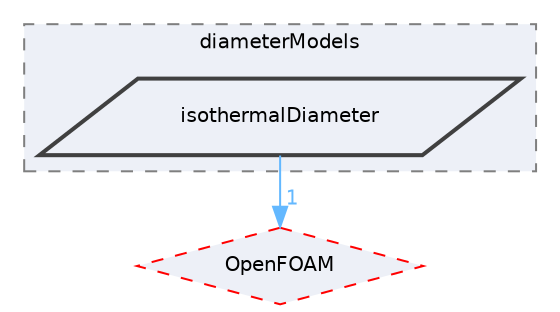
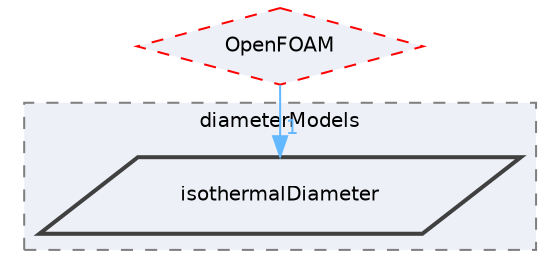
  digraph {
    compound=true
    node [fillcolor="#edf0f7" fontname=Helvetica fontsize=10]
    n1 [color=grey25 height=0.2 label=isothermalDiameter shape=parallelogram style="filled,bold" width=0.4]
    n2 [color=red height=0.2 label=OpenFOAM shape=diamond style="filled,dashed" width=0.4]
    subgraph cluster_1 {
      bgcolor="#edf0f7"
      fontname=Helvetica
      fontsize=10
      label=diameterModels
      pencolor=grey50
      style="filled,dashed"
      n1
    }
-   n1 -> n2 [color=steelblue1 fontcolor=steelblue1 fontname=Helvetica fontsize=10 headlabel=1 labeldistance=1.5 labelfontname=Helvetica labelfontsize=10 style=solid]
+   n2 -> n1 [color=steelblue1 fontcolor=steelblue1 fontname=Helvetica fontsize=10 headlabel=1 labeldistance=1.5 labelfontname=Helvetica labelfontsize=10 style=solid]
  }
